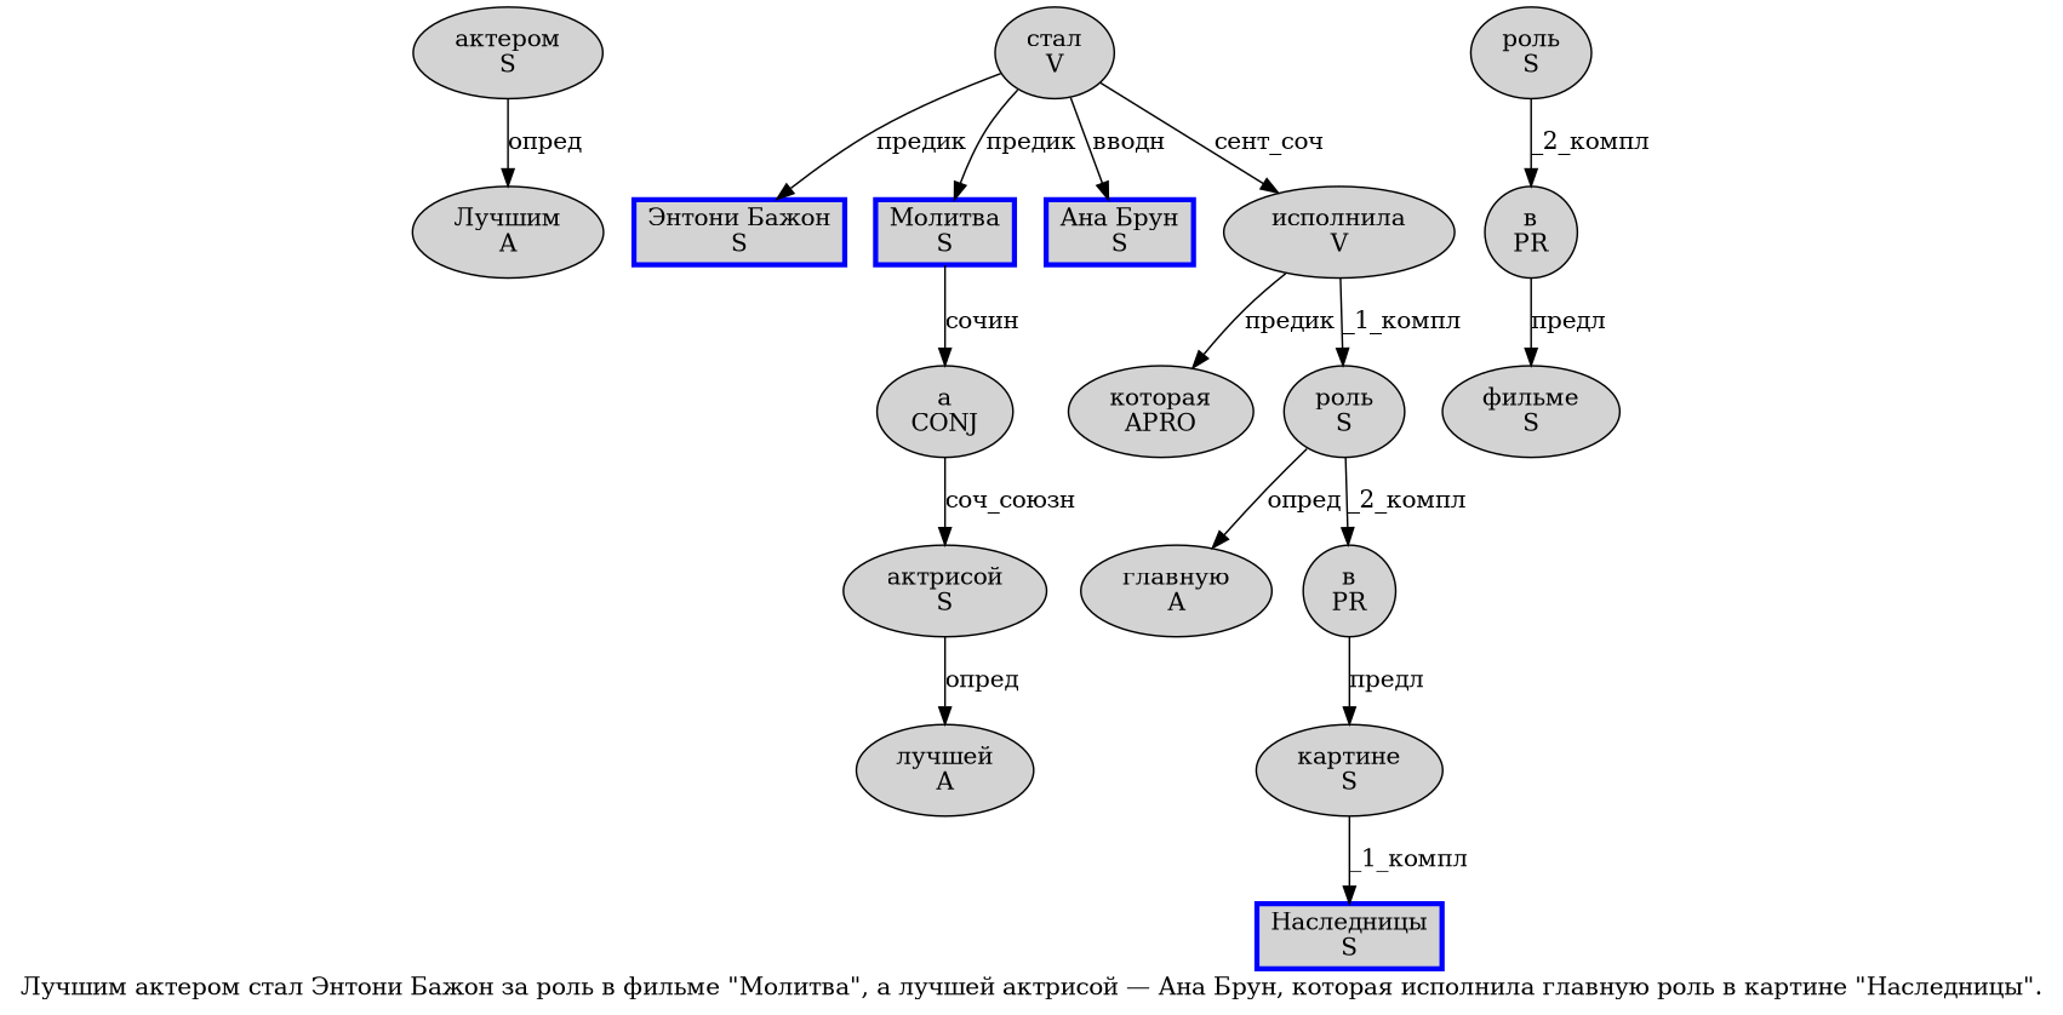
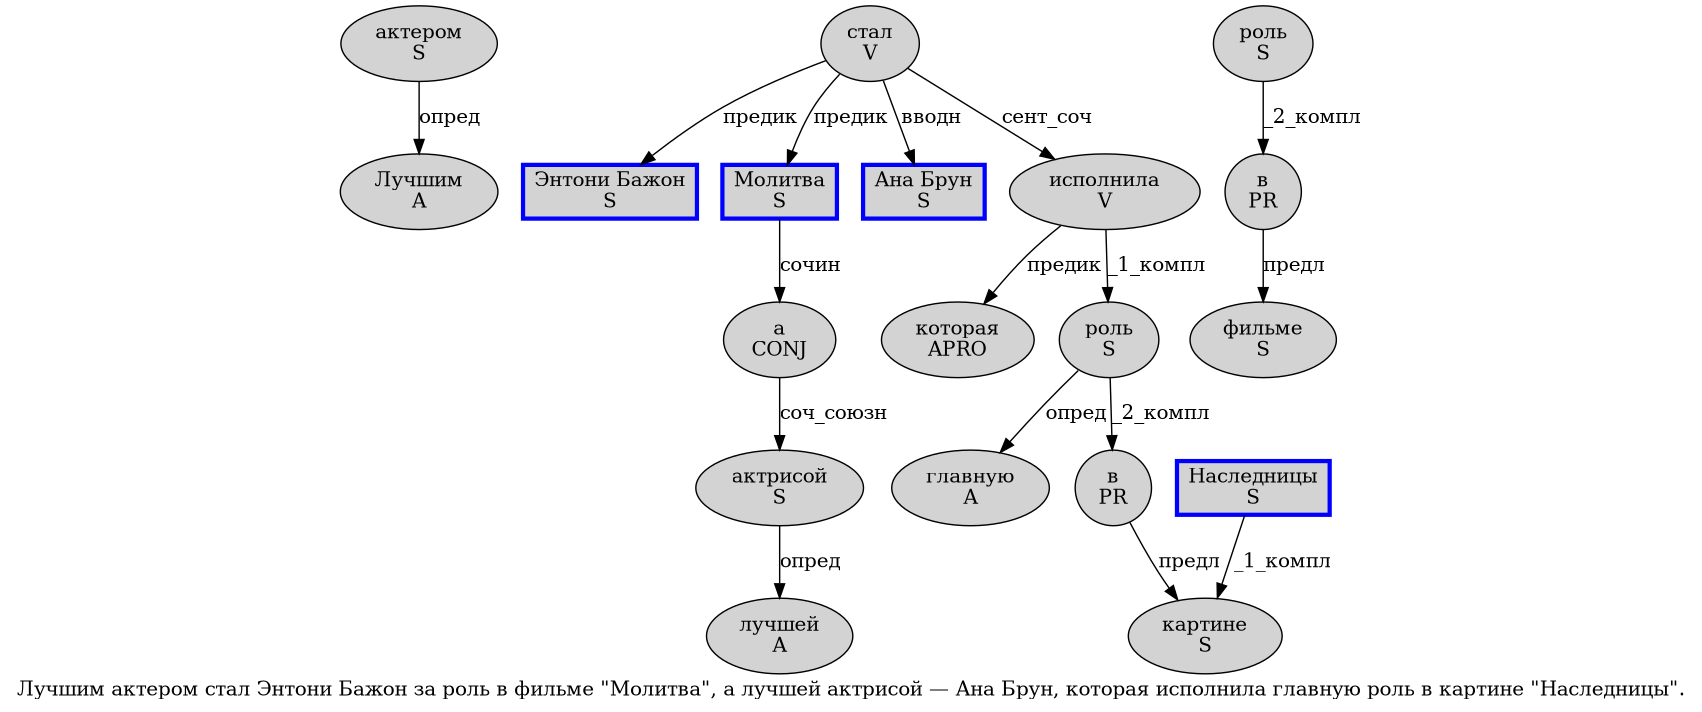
  digraph {
    label="Лучшим актером стал Энтони Бажон за роль в фильме \"Молитва\", а лучшей актрисой — Ана Брун, которая исполнила главную роль в картине \"Наследницы\"."
    node [fillcolor=lightgray penwidth=1 shape=ellipse style=filled]
    n1 [label="Лучшим\nA"]
    n2 [label="актером\nS"]
    n3 [label="стал\nV"]
    n4 [color=blue label="Энтони Бажон\nS" penwidth=3 shape=box]
    n5 [color=blue label="Молитва\nS" penwidth=3 shape=box]
    n6 [color=blue label="Ана Брун\nS" penwidth=3 shape=box]
    n7 [label="исполнила\nV"]
    n8 [label="а\nCONJ"]
    n9 [label="которая\nAPRO"]
    n10 [label="роль\nS"]
    n11 [label="роль\nS"]
    n12 [label="в\nPR"]
    n13 [label="фильме\nS"]
    n14 [label="актрисой\nS"]
    n15 [label="лучшей\nA"]
    n16 [label="главную\nA"]
    n17 [label="в\nPR"]
    n18 [label="картине\nS"]
    n19 [color=blue label="Наследницы\nS" penwidth=3 shape=box]
    n2 -> n1 [label="опред"]
    n3 -> n4 [label="предик"]
    n3 -> n5 [label="предик"]
    n3 -> n6 [label="вводн"]
    n3 -> n7 [label="сент_соч"]
    n5 -> n8 [label="сочин"]
    n7 -> n9 [label="предик"]
    n7 -> n10 [label="_1_компл"]
    n8 -> n14 [label="соч_союзн"]
    n10 -> n16 [label="опред"]
    n10 -> n17 [label="_2_компл"]
    n11 -> n12 [label="_2_компл"]
    n12 -> n13 [label="предл"]
    n14 -> n15 [label="опред"]
    n17 -> n18 [label="предл"]
-   n18 -> n19 [label="_1_компл"]
+   n19 -> n18 [label="_1_компл"]
  }
